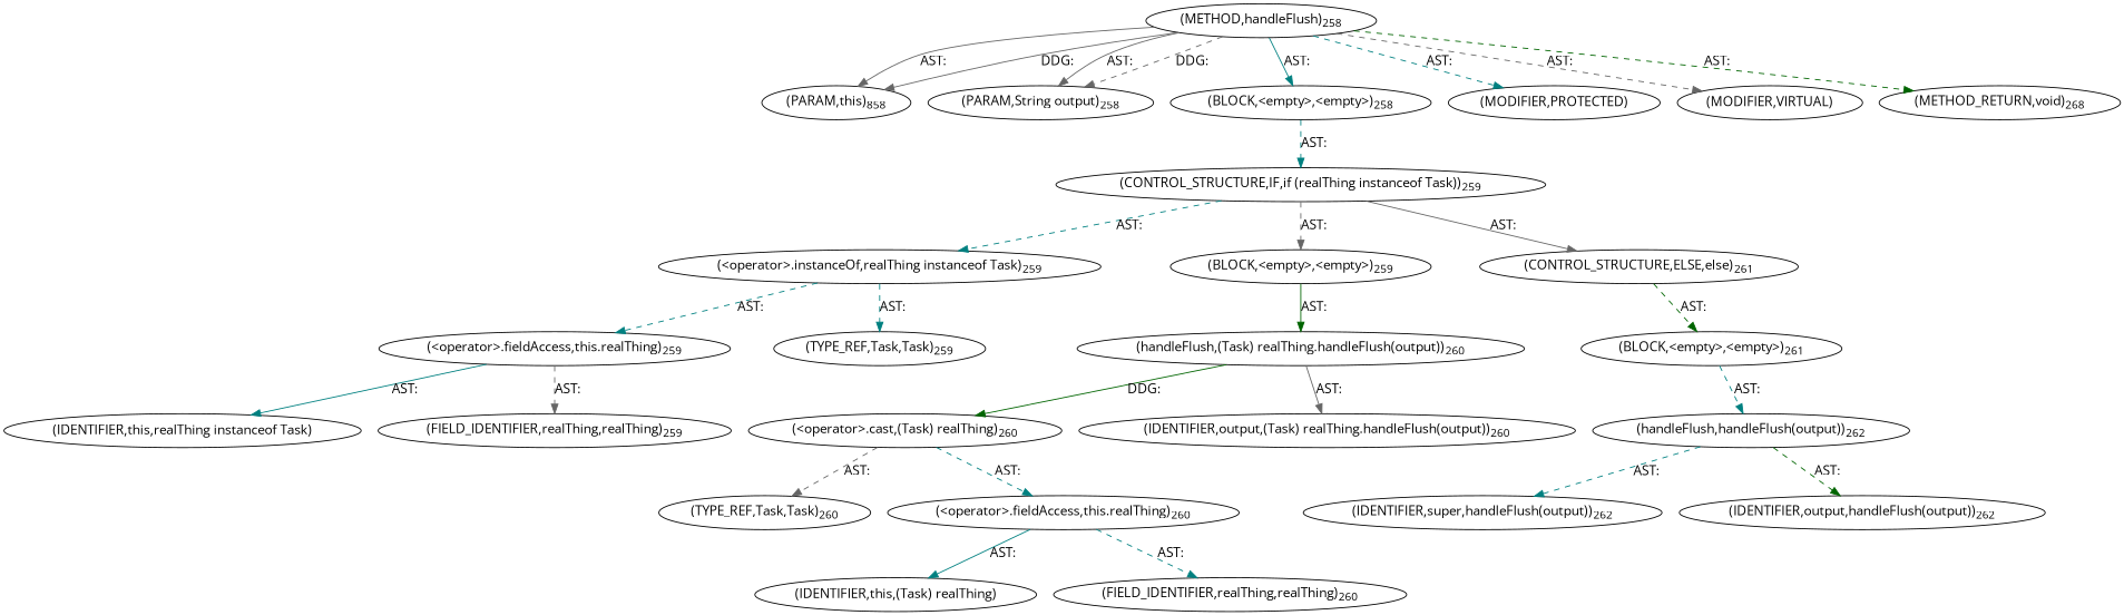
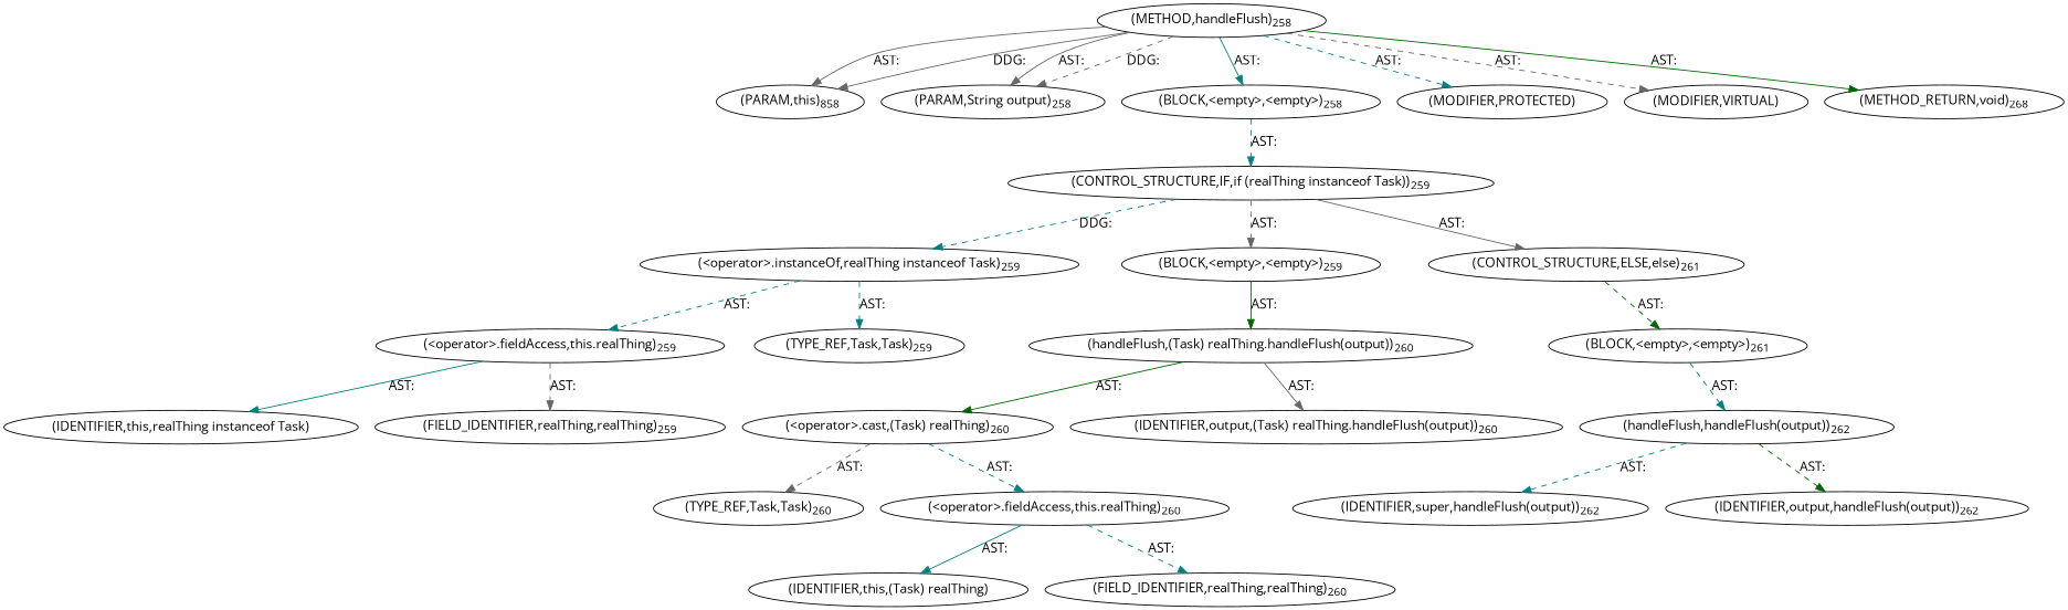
  digraph {
    fontname="Open Sans"
    node [fontname="Open Sans"]
    edge [color=teal fontname="Open Sans" style=dashed]
    n1 [label=<(METHOD,handleFlush)<SUB>258</SUB>>]
    n2 [label=<(PARAM,this)<SUB>858</SUB>>]
    n3 [label=<(PARAM,String output)<SUB>258</SUB>>]
    n4 [label=<(BLOCK,&lt;empty&gt;,&lt;empty&gt;)<SUB>258</SUB>>]
    n5 [label=<(MODIFIER,PROTECTED)>]
    n6 [label=<(MODIFIER,VIRTUAL)>]
    n7 [label=<(METHOD_RETURN,void)<SUB>268</SUB>>]
    n8 [label=<(CONTROL_STRUCTURE,IF,if (realThing instanceof Task))<SUB>259</SUB>>]
    n9 [label=<(&lt;operator&gt;.instanceOf,realThing instanceof Task)<SUB>259</SUB>>]
    n10 [label=<(BLOCK,&lt;empty&gt;,&lt;empty&gt;)<SUB>259</SUB>>]
    n11 [label=<(CONTROL_STRUCTURE,ELSE,else)<SUB>261</SUB>>]
    n12 [label=<(&lt;operator&gt;.fieldAccess,this.realThing)<SUB>259</SUB>>]
    n13 [label=<(TYPE_REF,Task,Task)<SUB>259</SUB>>]
    n14 [label=<(handleFlush,(Task) realThing.handleFlush(output))<SUB>260</SUB>>]
    n15 [label=<(BLOCK,&lt;empty&gt;,&lt;empty&gt;)<SUB>261</SUB>>]
    n16 [label=<(IDENTIFIER,this,realThing instanceof Task)>]
    n17 [label=<(FIELD_IDENTIFIER,realThing,realThing)<SUB>259</SUB>>]
    n18 [label=<(&lt;operator&gt;.cast,(Task) realThing)<SUB>260</SUB>>]
    n19 [label=<(IDENTIFIER,output,(Task) realThing.handleFlush(output))<SUB>260</SUB>>]
    n20 [label=<(TYPE_REF,Task,Task)<SUB>260</SUB>>]
    n21 [label=<(&lt;operator&gt;.fieldAccess,this.realThing)<SUB>260</SUB>>]
    n22 [label=<(IDENTIFIER,this,(Task) realThing)>]
    n23 [label=<(FIELD_IDENTIFIER,realThing,realThing)<SUB>260</SUB>>]
    n24 [label=<(handleFlush,handleFlush(output))<SUB>262</SUB>>]
    n25 [label=<(IDENTIFIER,super,handleFlush(output))<SUB>262</SUB>>]
    n26 [label=<(IDENTIFIER,output,handleFlush(output))<SUB>262</SUB>>]
    n1 -> n2 [color=gray40 label="AST: " style=solid]
    n1 -> n2 [color=gray40 label="DDG: " style=solid]
    n1 -> n3 [color=gray40 label="AST: " style=solid]
    n1 -> n3 [color=gray40 label="DDG: "]
    n1 -> n4 [label="AST: " style=solid]
    n1 -> n5 [label="AST: "]
    n1 -> n6 [color=gray40 label="AST: "]
-   n1 -> n7 [color=darkgreen label="AST: "]
+   n1 -> n7 [color=darkgreen label="AST: " style=solid]
    n4 -> n8 [label="AST: "]
-   n8 -> n9 [label="AST: "]
+   n8 -> n9 [label="DDG: "]
    n8 -> n10 [color=gray40 label="AST: "]
    n8 -> n11 [color=gray40 label="AST: " style=solid]
    n9 -> n12 [label="AST: "]
    n9 -> n13 [label="AST: "]
    n10 -> n14 [color=darkgreen label="AST: " style=solid]
    n11 -> n15 [color=darkgreen label="AST: "]
    n12 -> n16 [label="AST: " style=solid]
    n12 -> n17 [color=gray40 label="AST: "]
-   n14 -> n18 [color=darkgreen label="DDG: " style=solid]
+   n14 -> n18 [color=darkgreen label="AST: " style=solid]
    n14 -> n19 [color=gray40 label="AST: " style=solid]
    n15 -> n24 [label="AST: "]
    n18 -> n20 [color=gray40 label="AST: "]
    n18 -> n21 [label="AST: "]
    n21 -> n22 [label="AST: " style=solid]
    n21 -> n23 [label="AST: "]
    n24 -> n25 [label="AST: "]
    n24 -> n26 [color=darkgreen label="AST: "]
  }
